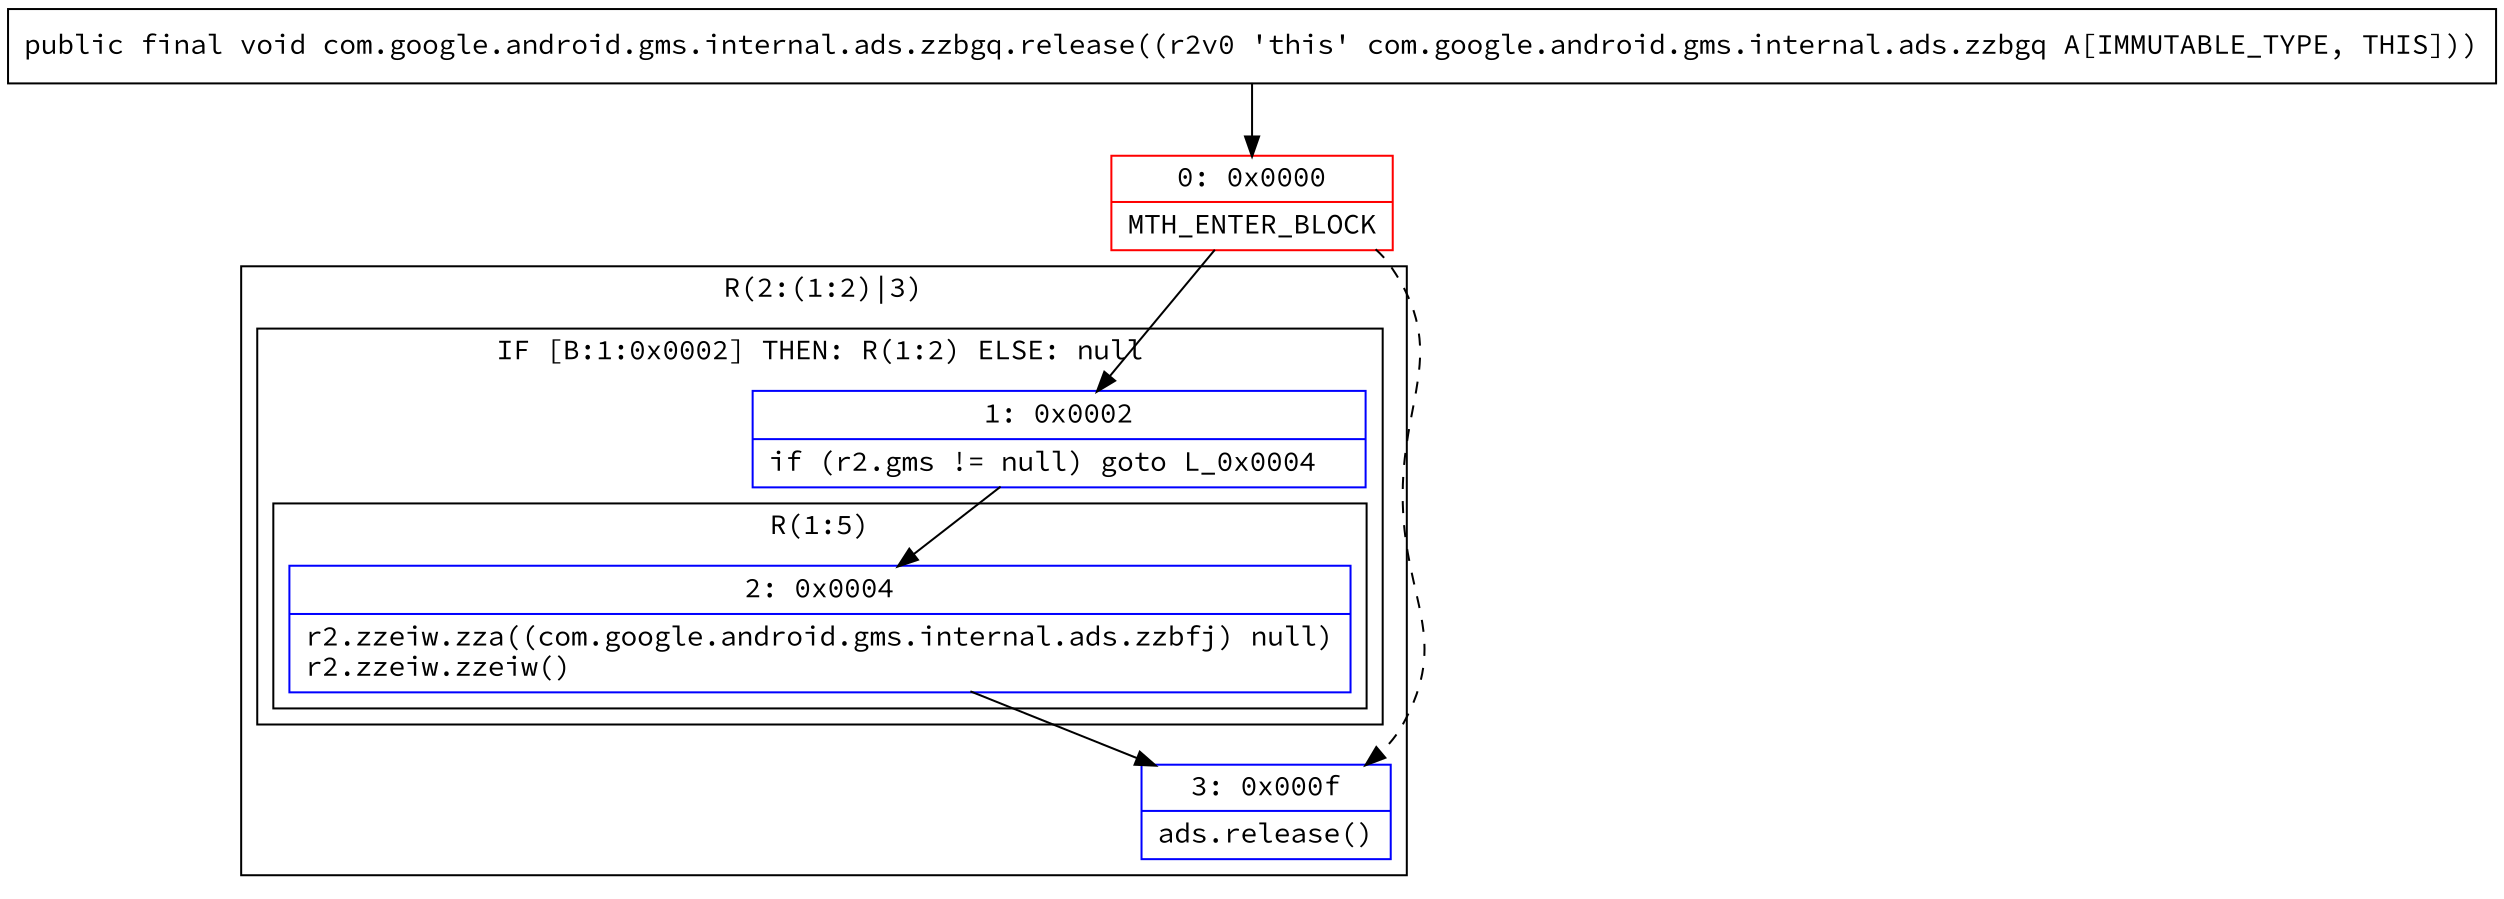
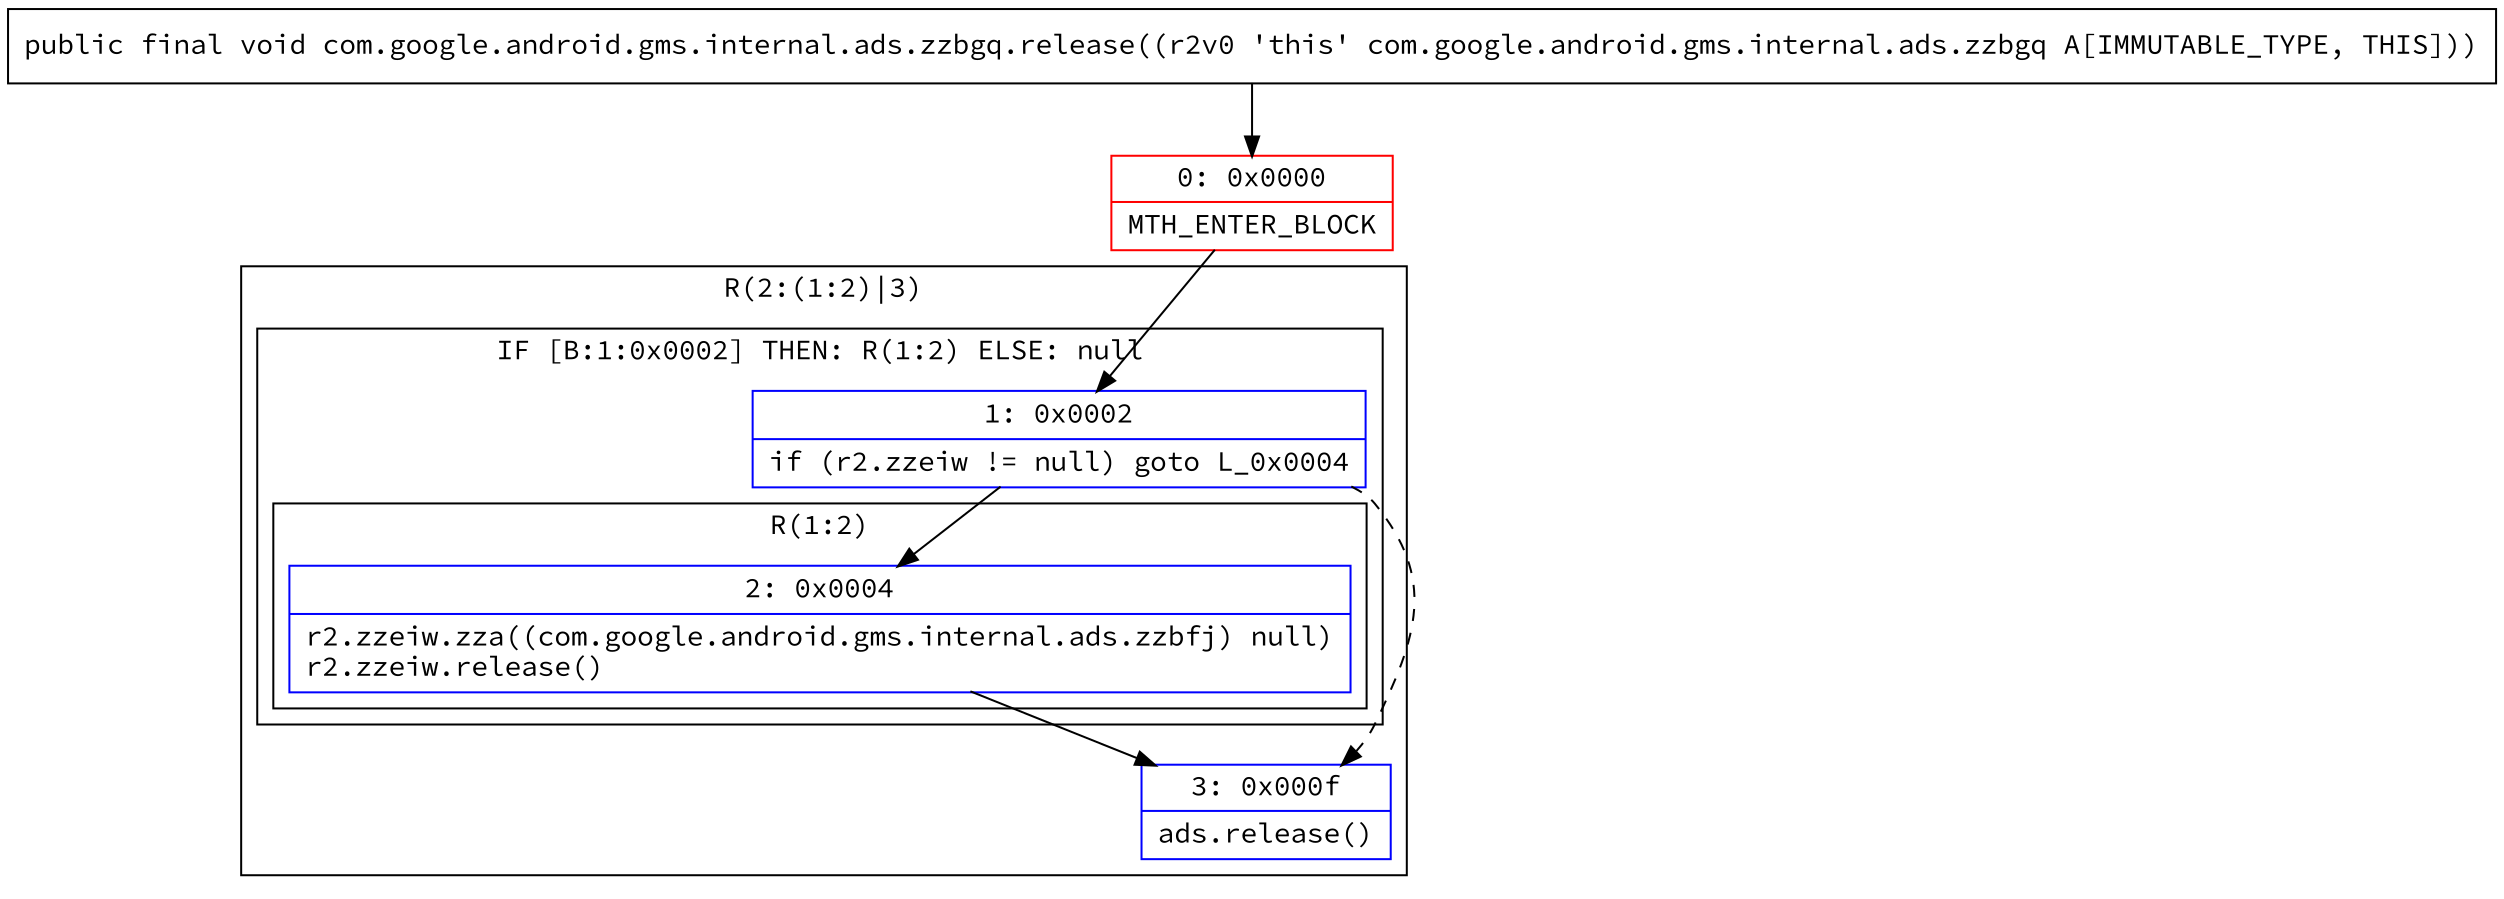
  digraph {
    fontname="Source Code Pro"
    node [color=blue fontname="Source Code Pro" shape=record]
    edge [fontname="Source Code Pro"]
-   n1 [label="{2\:\ 0x0004|r2.zzeiw.zza((com.google.android.gms.internal.ads.zzbfj) null)\lr2.zzeiw.zzeiw()\l}"]
-   n2 [label="{1\:\ 0x0002|if (r2.gms != null) goto L_0x0004\l}"]
+   n1 [label="{2\:\ 0x0004|r2.zzeiw.zza((com.google.android.gms.internal.ads.zzbfj) null)\lr2.zzeiw.release()\l}"]
+   n2 [label="{1\:\ 0x0002|if (r2.zzeiw != null) goto L_0x0004\l}"]
    n3 [label="{3\:\ 0x000f|ads.release()\l}"]
    n4 [color=red label="{0\:\ 0x0000|MTH_ENTER_BLOCK\l}"]
    n5 [label="{public final void com.google.android.gms.internal.ads.zzbgq.release((r2v0 'this' com.google.android.gms.internal.ads.zzbgq A[IMMUTABLE_TYPE, THIS])) }" color=""]
    subgraph cluster_1 {
      label="R(2:(1:2)|3)"
      n3
      subgraph cluster_2 {
        label="IF [B:1:0x0002] THEN: R(1:2) ELSE: null"
        n2
        subgraph cluster_3 {
-         label="R(1:5)"
+         label="R(1:2)"
          n1
        }
      }
    }
    n1 -> n3
    n2 -> n1
-   n4 -> n3 [style=dashed]
+   n2 -> n3 [style=dashed]
    n4 -> n2
    n5 -> n4
  }
